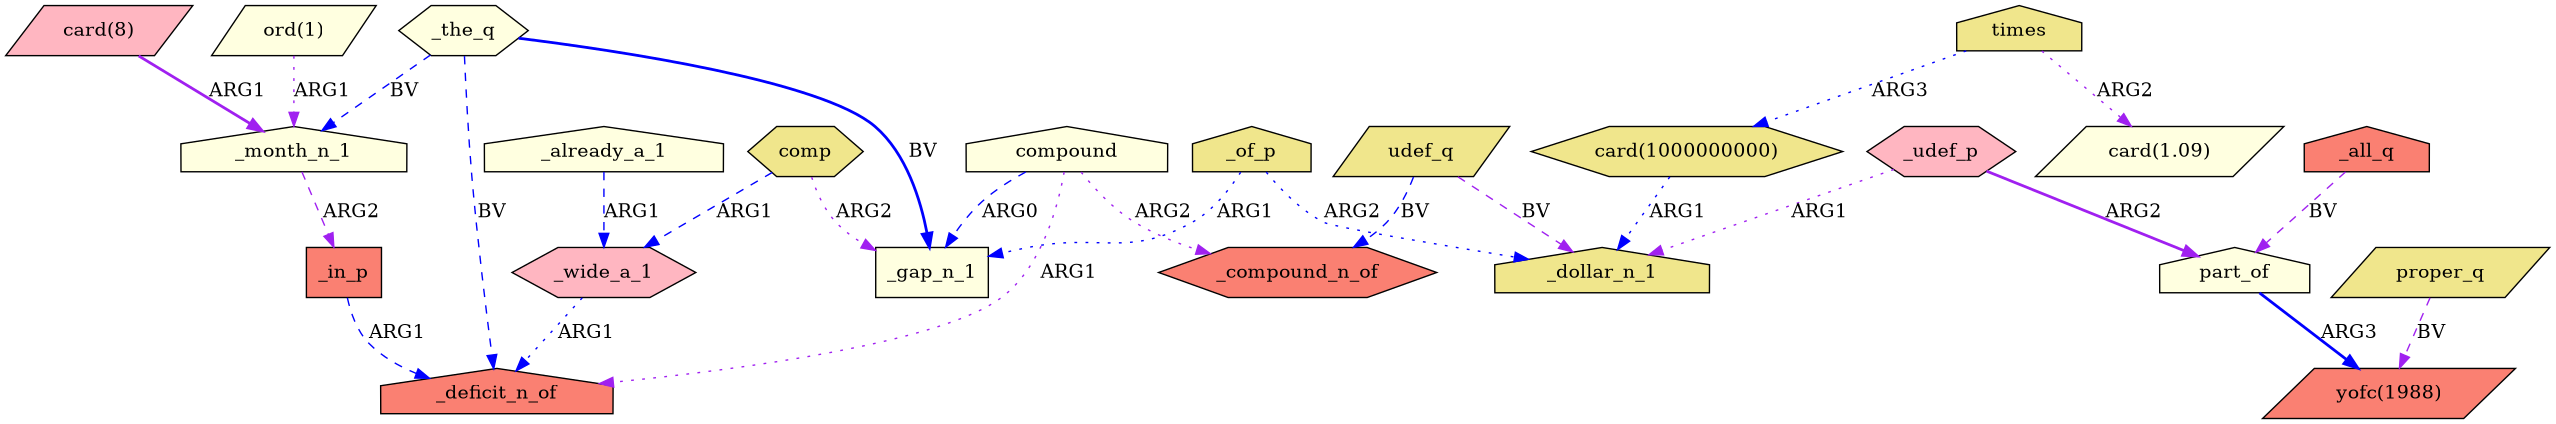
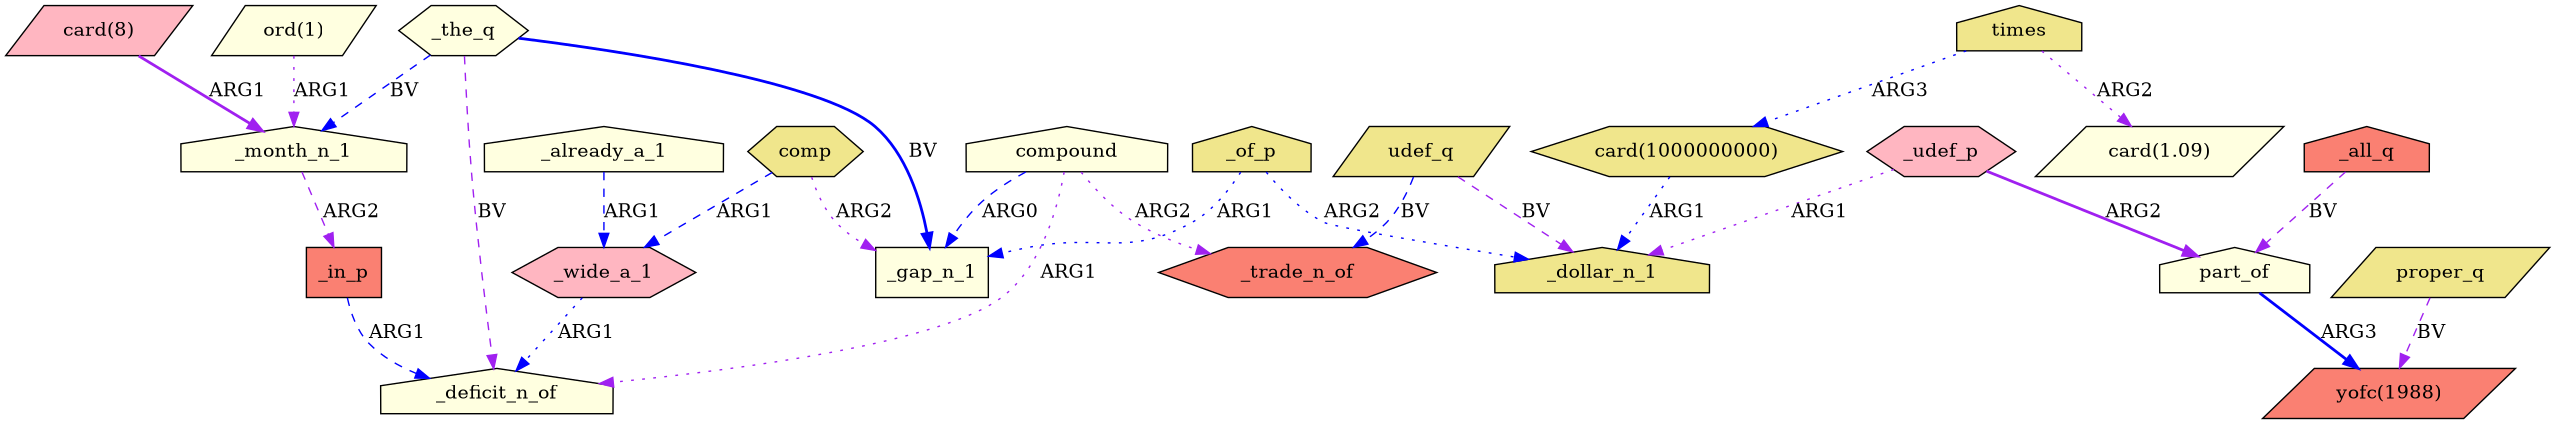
  digraph {
    node [fillcolor=lightyellow shape=house style=filled]
    edge [color=blue style=dashed]
    _in_p [fillcolor=salmon shape=box]
-   _deficit_n_of [fillcolor=salmon]
+   _deficit_n_of
    _month_n_1
    udef_q [fillcolor=khaki shape=parallelogram]
-   _trade_n_of [fillcolor=salmon shape=hexagon label=_compound_n_of]
+   _trade_n_of [fillcolor=salmon shape=hexagon]
    _dollar_n_1 [fillcolor=khaki]
    _all_q [fillcolor=salmon]
    part_of
    "yofc(1988)" [fillcolor=salmon shape=parallelogram]
    _the_q [shape=hexagon]
    _gap_n_1 [shape=box]
    _wide_a_1 [fillcolor=lightpink shape=hexagon]
    _already_a_1
    _of_p [fillcolor=khaki]
    times [fillcolor=khaki]
    "card(1.09)" [shape=parallelogram]
    "card(1000000000)" [fillcolor=khaki shape=hexagon]
    n18 [fillcolor=lightpink label=_udef_p shape=hexagon]
    comp [fillcolor=khaki shape=hexagon]
    proper_q [fillcolor=khaki shape=parallelogram]
    compound
    "card(8)" [fillcolor=lightpink shape=parallelogram]
    "ord(1)" [shape=parallelogram]
    _in_p -> _deficit_n_of [label=ARG1]
    _month_n_1 -> _in_p [color=purple label=ARG2]
    udef_q -> _trade_n_of [label=BV]
    udef_q -> _dollar_n_1 [color=purple label=BV]
    _all_q -> part_of [color=purple label=BV]
    part_of -> "yofc(1988)" [label=ARG3 style=bold]
-   _the_q -> _deficit_n_of [label=BV]
+   _the_q -> _deficit_n_of [color=purple label=BV]
    _the_q -> _month_n_1 [label=BV]
    _the_q -> _gap_n_1 [label=BV style=bold]
    _wide_a_1 -> _deficit_n_of [label=ARG1 style=dotted]
    _already_a_1 -> _wide_a_1 [label=ARG1]
    _of_p -> _dollar_n_1 [label=ARG2 style=dotted]
    _of_p -> _gap_n_1 [label=ARG1 style=dotted]
    times -> "card(1.09)" [color=purple label=ARG2 style=dotted]
    times -> "card(1000000000)" [label=ARG3 style=dotted]
    "card(1000000000)" -> _dollar_n_1 [label=ARG1 style=dotted]
    n18 -> _dollar_n_1 [color=purple label=ARG1 style=dotted]
    n18 -> part_of [color=purple label=ARG2 style=bold]
    comp -> _gap_n_1 [color=purple label=ARG2 style=dotted]
    comp -> _wide_a_1 [label=ARG1]
    proper_q -> "yofc(1988)" [color=purple label=BV]
    compound -> _deficit_n_of [color=purple label=ARG1 style=dotted]
    compound -> _trade_n_of [color=purple label=ARG2 style=dotted]
    compound -> _gap_n_1 [label=ARG0]
    "card(8)" -> _month_n_1 [color=purple label=ARG1 style=bold]
    "ord(1)" -> _month_n_1 [color=purple label=ARG1 style=dotted]
  }
